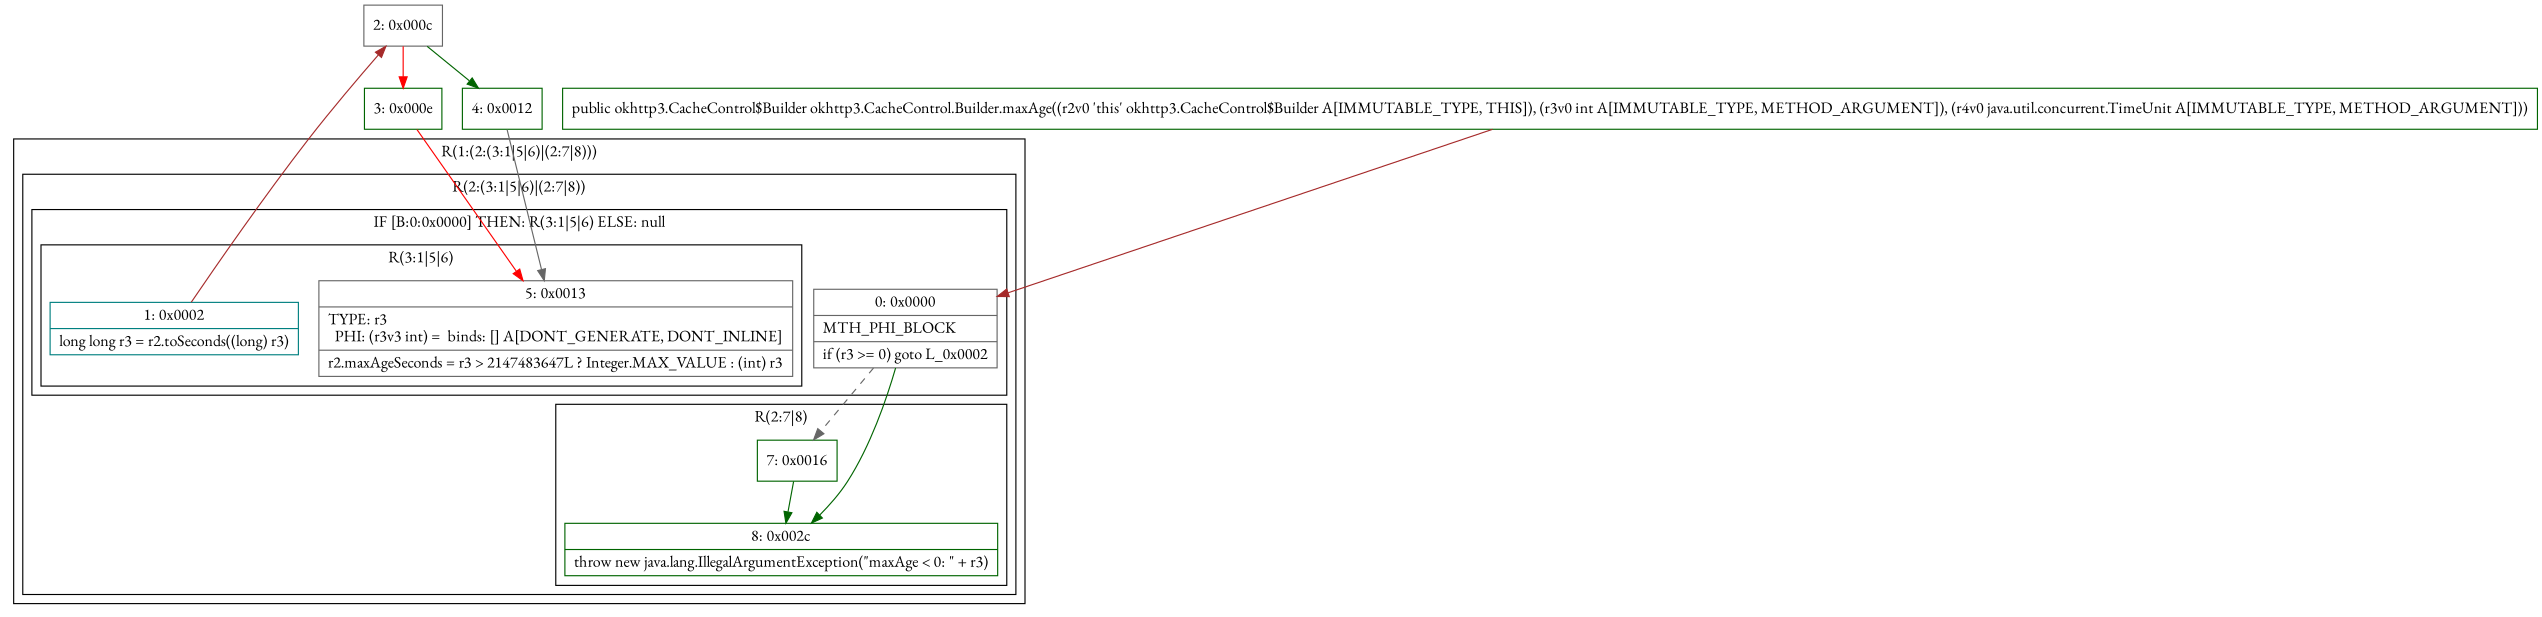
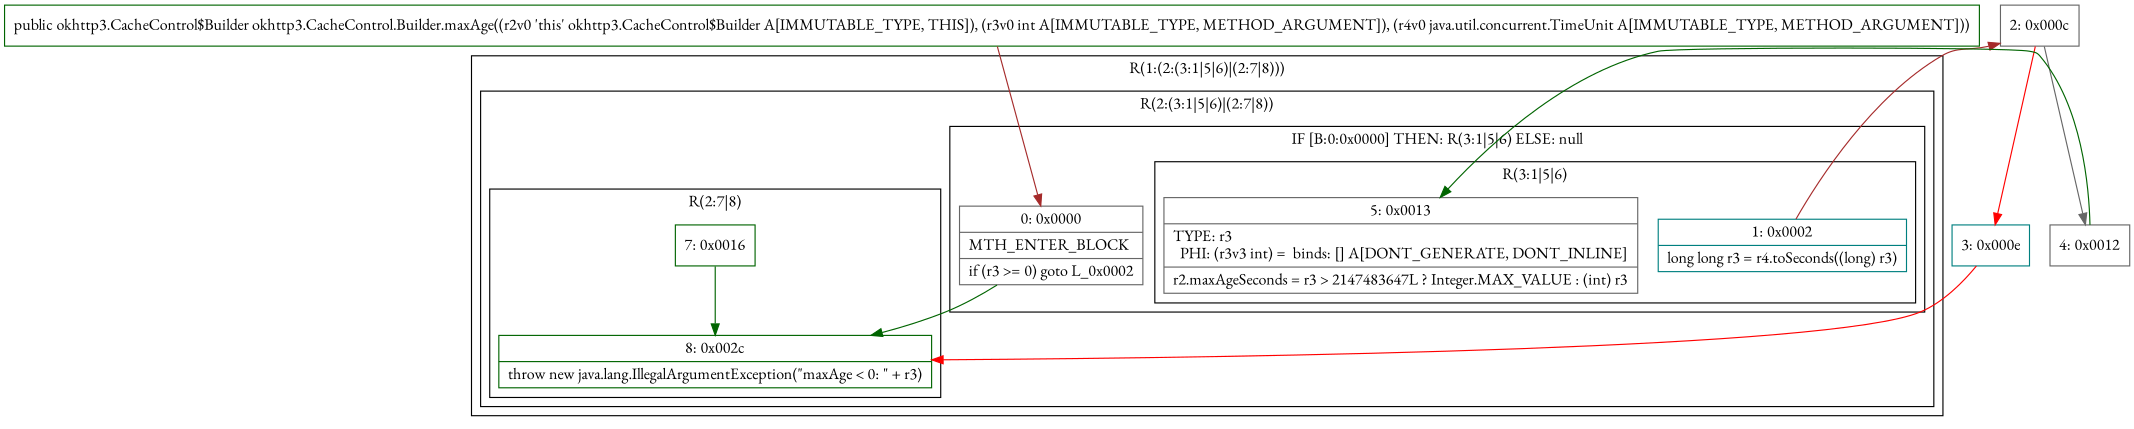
  digraph {
    fontname="EB Garamond"
    node [color=gray40 fontname="EB Garamond" shape=record]
    edge [color=darkgreen fontname="EB Garamond"]
-   n1 [color=teal label="{1\:\ 0x0002|long long r3 = r2.toSeconds((long) r3)\l}"]
+   n1 [color=teal label="{1\:\ 0x0002|long long r3 = r4.toSeconds((long) r3)\l}"]
    n2 [label="{5\:\ 0x0013|TYPE: r3 \l  PHI: (r3v3 int) =  binds: [] A[DONT_GENERATE, DONT_INLINE]\l|r2.maxAgeSeconds = r3 \> 2147483647L ? Integer.MAX_VALUE : (int) r3\l}"]
-   n3 [label="{0\:\ 0x0000|MTH_PHI_BLOCK\l|if (r3 \>= 0) goto L_0x0002\l}"]
+   n3 [label="{0\:\ 0x0000|MTH_ENTER_BLOCK\l|if (r3 \>= 0) goto L_0x0002\l}"]
    n4 [color=darkgreen label="{7\:\ 0x0016}"]
    n5 [color=darkgreen label="{8\:\ 0x002c|throw new java.lang.IllegalArgumentException(\"maxAge \< 0: \" + r3)\l}"]
    n6 [label="{2\:\ 0x000c}"]
-   n7 [color=darkgreen label="{3\:\ 0x000e}"]
-   n8 [color=darkgreen label="{4\:\ 0x0012}"]
+   n7 [color=teal label="{3\:\ 0x000e}"]
+   n8 [label="{4\:\ 0x0012}"]
    n9 [color=darkgreen label="{public okhttp3.CacheControl$Builder okhttp3.CacheControl.Builder.maxAge((r2v0 'this' okhttp3.CacheControl$Builder A[IMMUTABLE_TYPE, THIS]), (r3v0 int A[IMMUTABLE_TYPE, METHOD_ARGUMENT]), (r4v0 java.util.concurrent.TimeUnit A[IMMUTABLE_TYPE, METHOD_ARGUMENT])) }"]
    subgraph cluster_1 {
      label="R(1:(2:(3:1|5|6)|(2:7|8)))"
      subgraph cluster_2 {
        label="R(2:(3:1|5|6)|(2:7|8))"
        subgraph cluster_3 {
          label="IF [B:0:0x0000] THEN: R(3:1|5|6) ELSE: null"
          n3
          subgraph cluster_4 {
            label="R(3:1|5|6)"
            n1
            n2
          }
        }
        subgraph cluster_5 {
          label="R(2:7|8)"
          n4
          n5
        }
      }
    }
    n1 -> n6 [color=brown]
-   n3 -> n4 [color=gray40 style=dashed]
    n3 -> n5
    n4 -> n5
    n6 -> n7 [color=red]
-   n6 -> n8
-   n7 -> n2 [color=red]
-   n8 -> n2 [color=gray40]
+   n6 -> n8 [color=gray40]
+   n7 -> n5 [color=red]
+   n8 -> n2
    n9 -> n3 [color=brown]
  }
